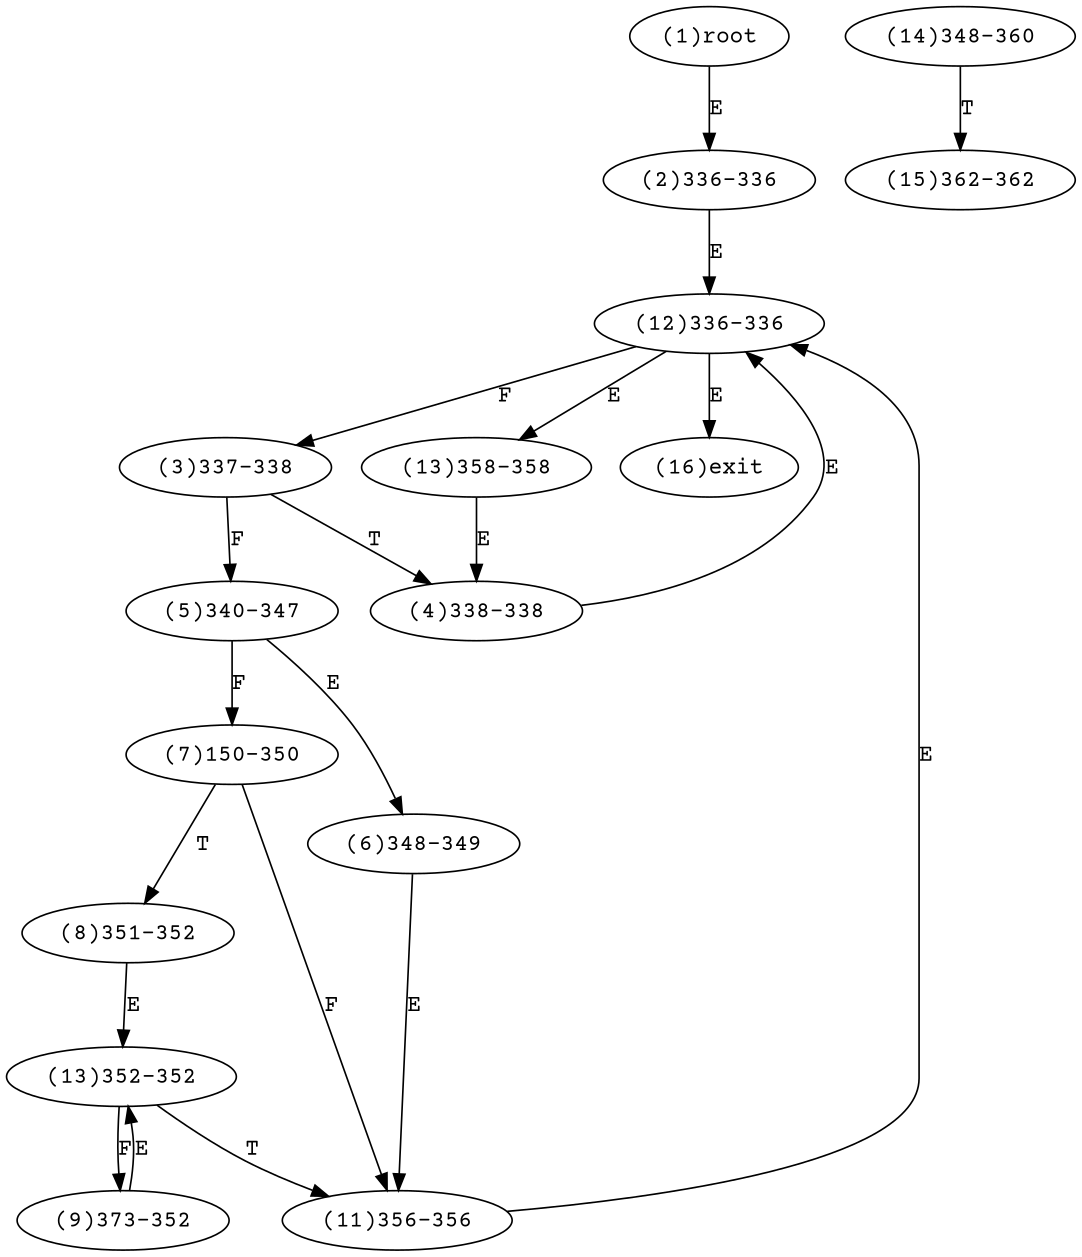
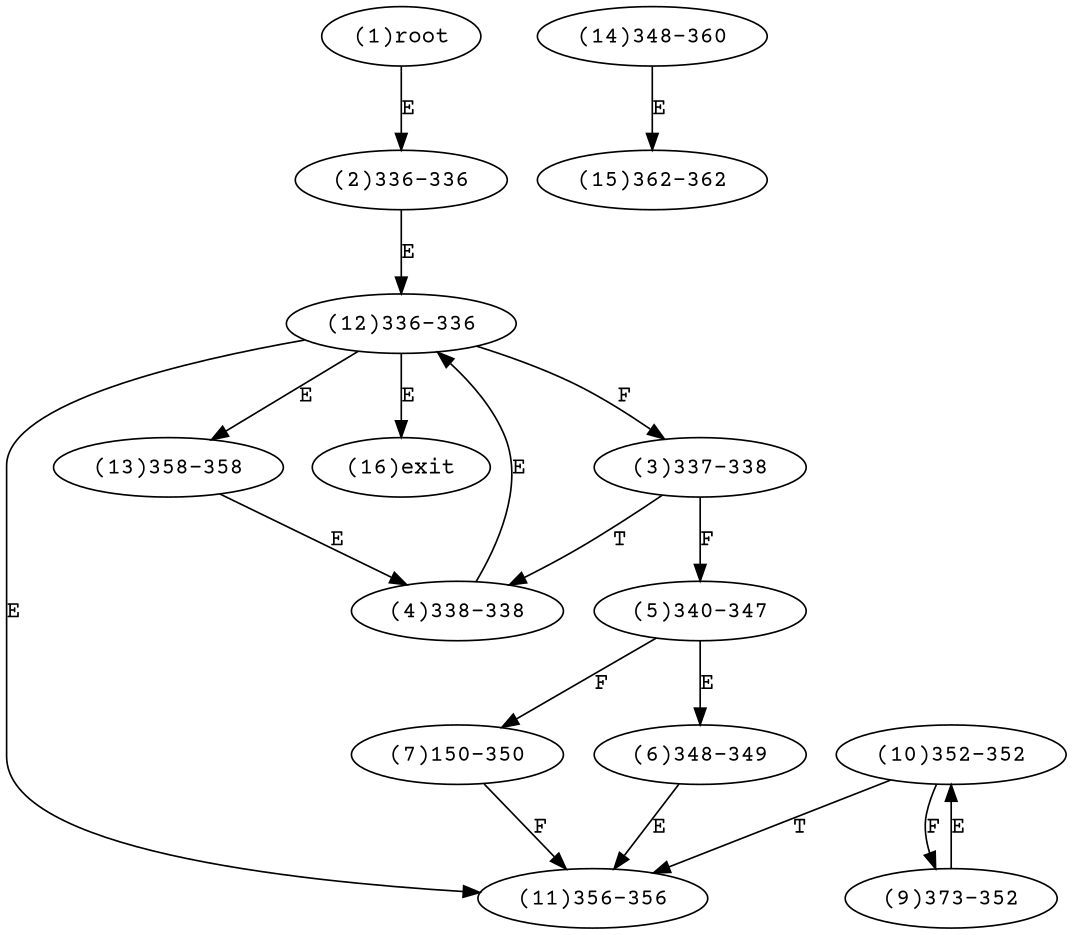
  digraph {
    fontname="Courier Prime"
    node [fontname="Courier Prime"]
    edge [fontname="Courier Prime"]
    n1 [label="(1)root"]
    n2 [label="(2)336-336"]
    n3 [label="(12)336-336"]
    n4 [label="(3)337-338"]
    n5 [label="(13)358-358"]
    n6 [label="(16)exit"]
    n7 [label="(4)338-338"]
    n8 [label="(5)340-347"]
    n9 [label="(6)348-349"]
    n10 [label="(7)150-350"]
    n11 [label="(11)356-356"]
-   n12 [label="(8)351-352"]
-   n13 [label="(13)352-352"]
+   n13 [label="(10)352-352"]
    n14 [label="(9)373-352"]
    n15 [label="(15)362-362"]
    n16 [label="(14)348-360"]
    n1 -> n2 [label=E]
    n2 -> n3 [label=E]
    n3 -> n4 [label=F]
    n3 -> n5 [label=E]
    n3 -> n6 [label=E]
    n4 -> n7 [label=T]
    n4 -> n8 [label=F]
    n5 -> n7 [label=E]
    n7 -> n3 [label=E]
    n8 -> n9 [label=E]
    n8 -> n10 [label=F]
    n9 -> n11 [label=E]
    n10 -> n11 [label=F]
-   n10 -> n12 [label=T]
-   n11 -> n3 [label=E]
-   n12 -> n13 [label=E]
+   n3 -> n11 [label=E]
    n13 -> n11 [label=T]
    n13 -> n14 [label=F]
    n14 -> n13 [label=E]
-   n16 -> n15 [label=T]
+   n16 -> n15 [label=E]
  }
